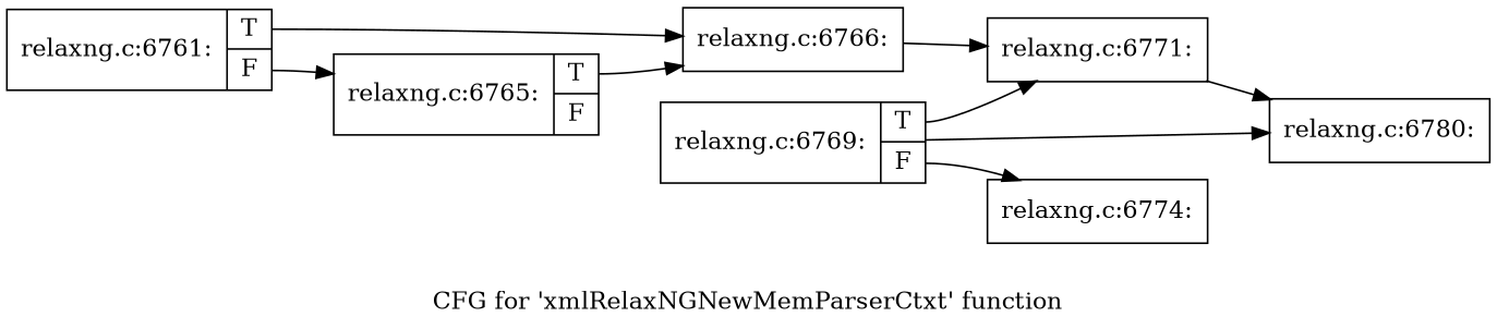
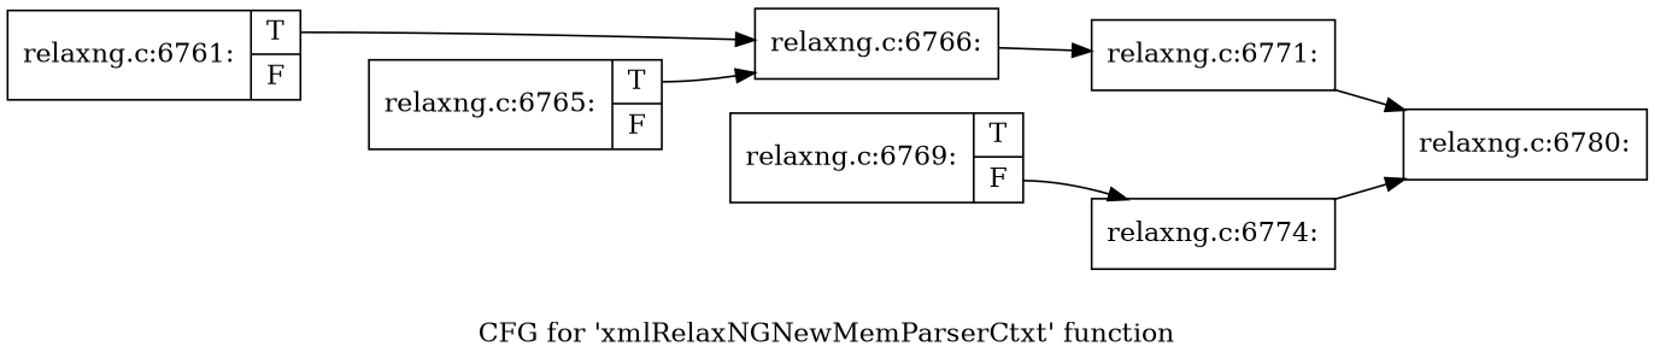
  digraph {
    label="CFG for 'xmlRelaxNGNewMemParserCtxt' function"
    rankdir=LR
    node [shape=record]
    n1 [label="{relaxng.c:6761:|{<s0>T|<s1>F}}"]
    n2 [label="{relaxng.c:6766:}"]
    n3 [label="{relaxng.c:6765:|{<s0>T|<s1>F}}"]
    n4 [label="{relaxng.c:6771:}"]
    n5 [label="{relaxng.c:6780:}"]
    n6 [label="{relaxng.c:6769:|{<s0>T|<s1>F}}"]
    n7 [label="{relaxng.c:6774:}"]
    n1 -> n2 [tailport=s0]
-   n1 -> n3 [tailport=s1]
    n2 -> n4
    n3 -> n2 [tailport=s0]
    n4 -> n5
-   n6 -> n4 [tailport=s0]
    n6 -> n7 [tailport=s1]
-   n6 -> n5
+   n7 -> n5
  }
